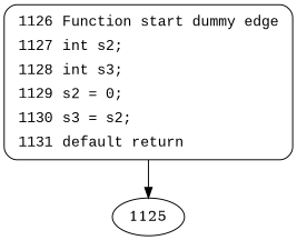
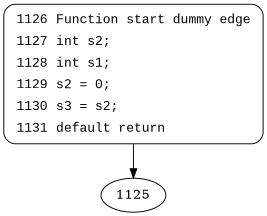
  digraph {
-   n1 [fillcolor=white fontname="Courier New" label=<<table border="0" cellborder="0" cellpadding="3" bgcolor="white"><tr><td align="right">1126</td><td align="left">Function start dummy edge</td></tr><tr><td align="right">1127</td><td align="left">int s2;</td></tr><tr><td align="right">1128</td><td align="left">int s3;</td></tr><tr><td align="right">1129</td><td align="left">s2 = 0;</td></tr><tr><td align="right">1130</td><td align="left">s3 = s2;</td></tr><tr><td align="right">1131</td><td align="left">default return</td></tr></table>> penwidth=1 shape=Mrecord style="filled,bold"]
+   n1 [fillcolor=white fontname="Courier New" label=<<table border="0" cellborder="0" cellpadding="3" bgcolor="white"><tr><td align="right">1126</td><td align="left">Function start dummy edge</td></tr><tr><td align="right">1127</td><td align="left">int s2;</td></tr><tr><td align="right">1128</td><td align="left">int s1;</td></tr><tr><td align="right">1129</td><td align="left">s2 = 0;</td></tr><tr><td align="right">1130</td><td align="left">s3 = s2;</td></tr><tr><td align="right">1131</td><td align="left">default return</td></tr></table>> penwidth=1 shape=Mrecord style="filled,bold"]
    1125
    n1 -> 1125
  }
